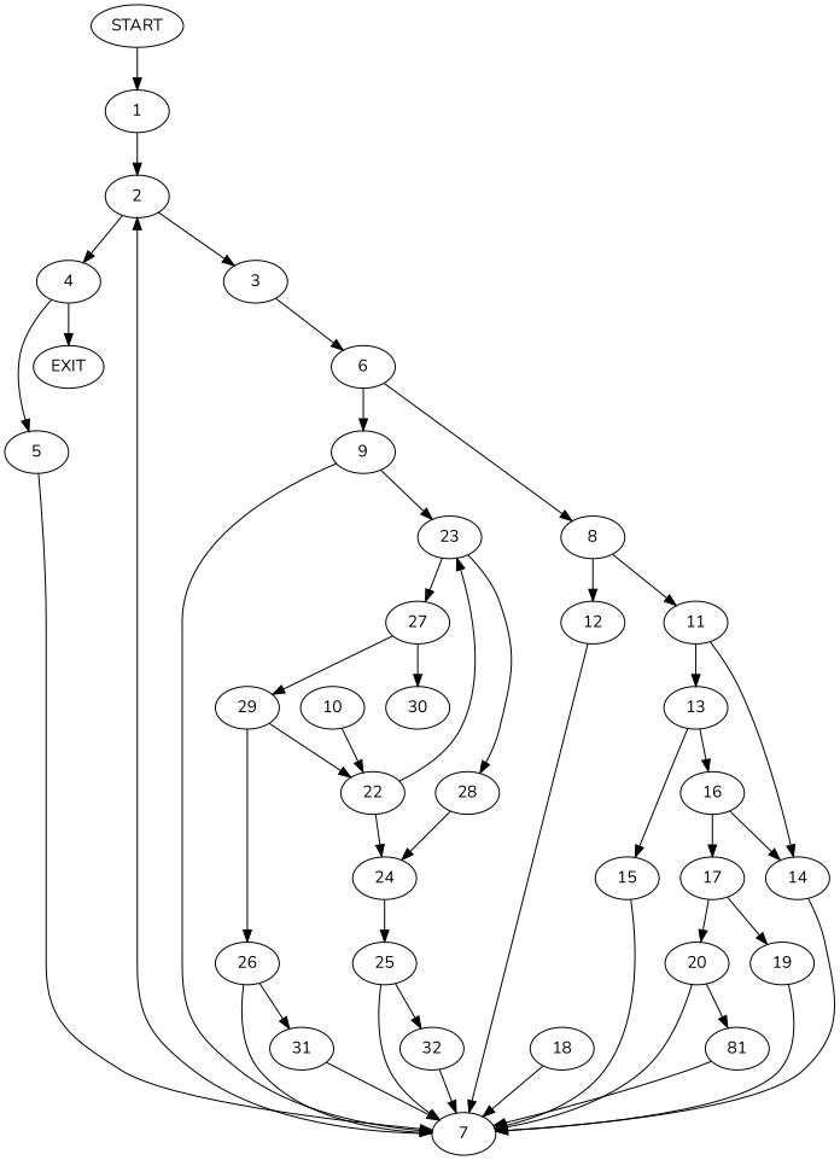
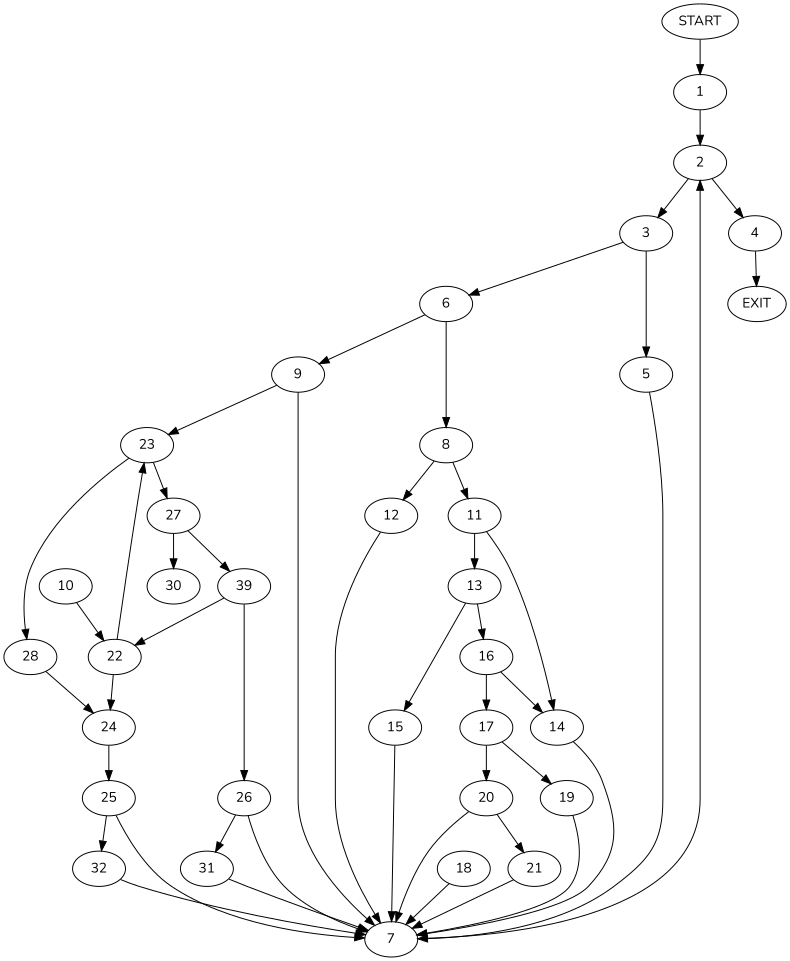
  digraph {
    fontname=Nunito
    node [fontname=Nunito]
    edge [fontname=Nunito]
    n1 [label=START]
    1
    2
    n4 [label=EXIT]
    3
    4
    5
    6
    7
    8
    9
    11
    12
    23
    13
    14
    10
    22
    24
    15
    16
    17
    19
    20
    18
-   21 [label=81]
+   21
    27
    28
    25
-   29
+   29 [label=39]
    30
    32
    26
    31
    n1 -> 1
    1 -> 2
    2 -> 3
    2 -> 4
-   4 -> 5
+   3 -> 5
    3 -> 6
    4 -> n4
    5 -> 7
    6 -> 8
    6 -> 9
    7 -> 2
    8 -> 11
    8 -> 12
    9 -> 7
    9 -> 23
    11 -> 13
    11 -> 14
    12 -> 7
    23 -> 27
    23 -> 28
    13 -> 15
    13 -> 16
    14 -> 7
    10 -> 22
    22 -> 23
    22 -> 24
    24 -> 25
    15 -> 7
    16 -> 14
    16 -> 17
    17 -> 19
    17 -> 20
    19 -> 7
    20 -> 7
    20 -> 21
    18 -> 7
    21 -> 7
    27 -> 29
    27 -> 30
    28 -> 24
    25 -> 7
    25 -> 32
    29 -> 22
    29 -> 26
    32 -> 7
    26 -> 7
    26 -> 31
    31 -> 7
  }
